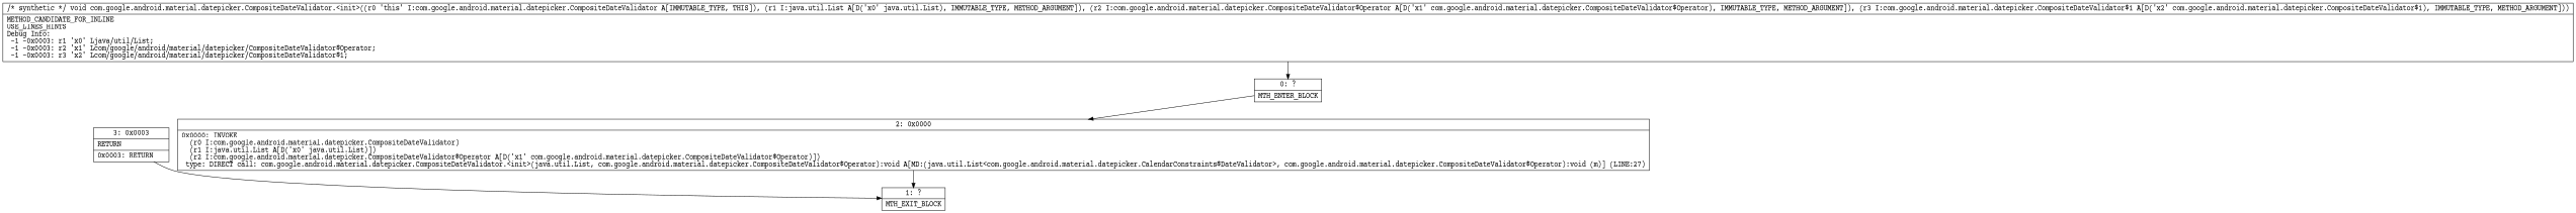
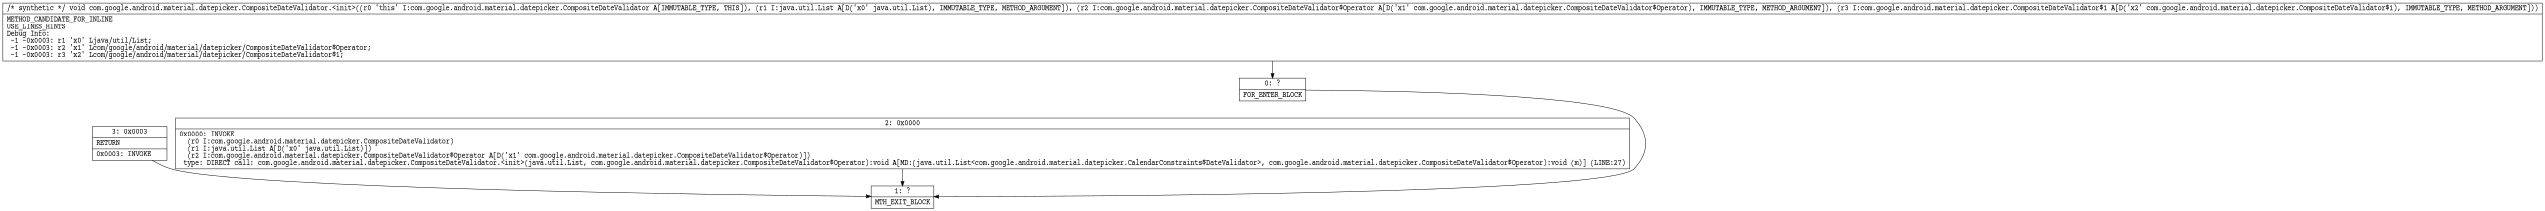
  digraph {
    fontname="Courier Prime"
    node [fontname="Courier Prime" shape=record]
    edge [fontname="Courier Prime"]
-   n1 [label="{0\:\ ?|MTH_ENTER_BLOCK\l}"]
+   n1 [label="{0\:\ ?|FOR_ENTER_BLOCK\l}"]
    n2 [label="{2\:\ 0x0000|0x0000: INVOKE  \l  (r0 I:com.google.android.material.datepicker.CompositeDateValidator)\l  (r1 I:java.util.List A[D('x0' java.util.List)])\l  (r2 I:com.google.android.material.datepicker.CompositeDateValidator$Operator A[D('x1' com.google.android.material.datepicker.CompositeDateValidator$Operator)])\l type: DIRECT call: com.google.android.material.datepicker.CompositeDateValidator.\<init\>(java.util.List, com.google.android.material.datepicker.CompositeDateValidator$Operator):void A[MD:(java.util.List\<com.google.android.material.datepicker.CalendarConstraints$DateValidator\>, com.google.android.material.datepicker.CompositeDateValidator$Operator):void (m)] (LINE:27)\l}"]
    n3 [label="{1\:\ ?|MTH_EXIT_BLOCK\l}"]
-   n4 [label="{3\:\ 0x0003|RETURN\l|0x0003: RETURN   \l}"]
+   n4 [label="{3\:\ 0x0003|RETURN\l|0x0003: INVOKE   \l}"]
    n5 [label="{\/* synthetic *\/ void com.google.android.material.datepicker.CompositeDateValidator.\<init\>((r0 'this' I:com.google.android.material.datepicker.CompositeDateValidator A[IMMUTABLE_TYPE, THIS]), (r1 I:java.util.List A[D('x0' java.util.List), IMMUTABLE_TYPE, METHOD_ARGUMENT]), (r2 I:com.google.android.material.datepicker.CompositeDateValidator$Operator A[D('x1' com.google.android.material.datepicker.CompositeDateValidator$Operator), IMMUTABLE_TYPE, METHOD_ARGUMENT]), (r3 I:com.google.android.material.datepicker.CompositeDateValidator$1 A[D('x2' com.google.android.material.datepicker.CompositeDateValidator$1), IMMUTABLE_TYPE, METHOD_ARGUMENT]))  | METHOD_CANDIDATE_FOR_INLINE\lUSE_LINES_HINTS\lDebug Info:\l  \-1 \-0x0003: r1 'x0' Ljava\/util\/List;\l  \-1 \-0x0003: r2 'x1' Lcom\/google\/android\/material\/datepicker\/CompositeDateValidator$Operator;\l  \-1 \-0x0003: r3 'x2' Lcom\/google\/android\/material\/datepicker\/CompositeDateValidator$1;\l}"]
-   n1 -> n2
+   n1 -> n3
    n2 -> n3
    n4 -> n3
    n5 -> n1
  }
